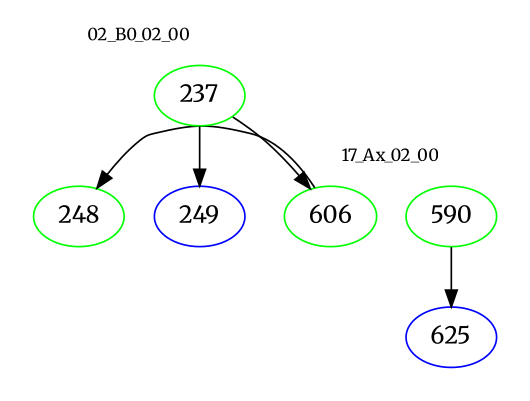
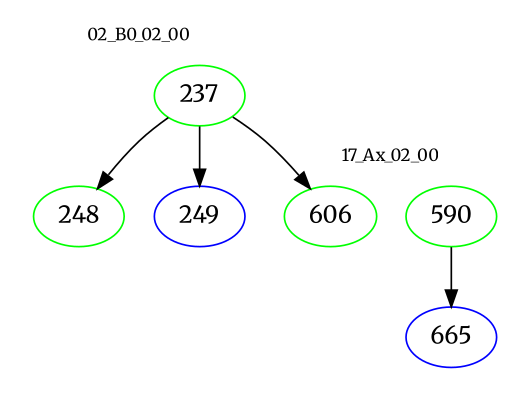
  digraph {
    fontname=Merriweather
    node [color=green fontname=Merriweather]
    edge [color=black fontname=Merriweather]
    n1 [label=590]
-   n2 [color=blue label=625]
+   n2 [color=blue label=665]
    n3 [label=606]
    n4 [label=237]
    n5 [label=248]
    n6 [color=blue label=249]
    subgraph cluster_1 {
      color=white
      fontsize=10
      label="17_Ax_02_00"
      n1
      n2
      n3
    }
    subgraph cluster_2 {
      color=white
      fontsize=10
      label="02_B0_02_00"
      n4
      n5
      n6
    }
    n1 -> n2
    n4 -> n3
-   n3 -> n5
+   n4 -> n5
    n4 -> n6
  }
